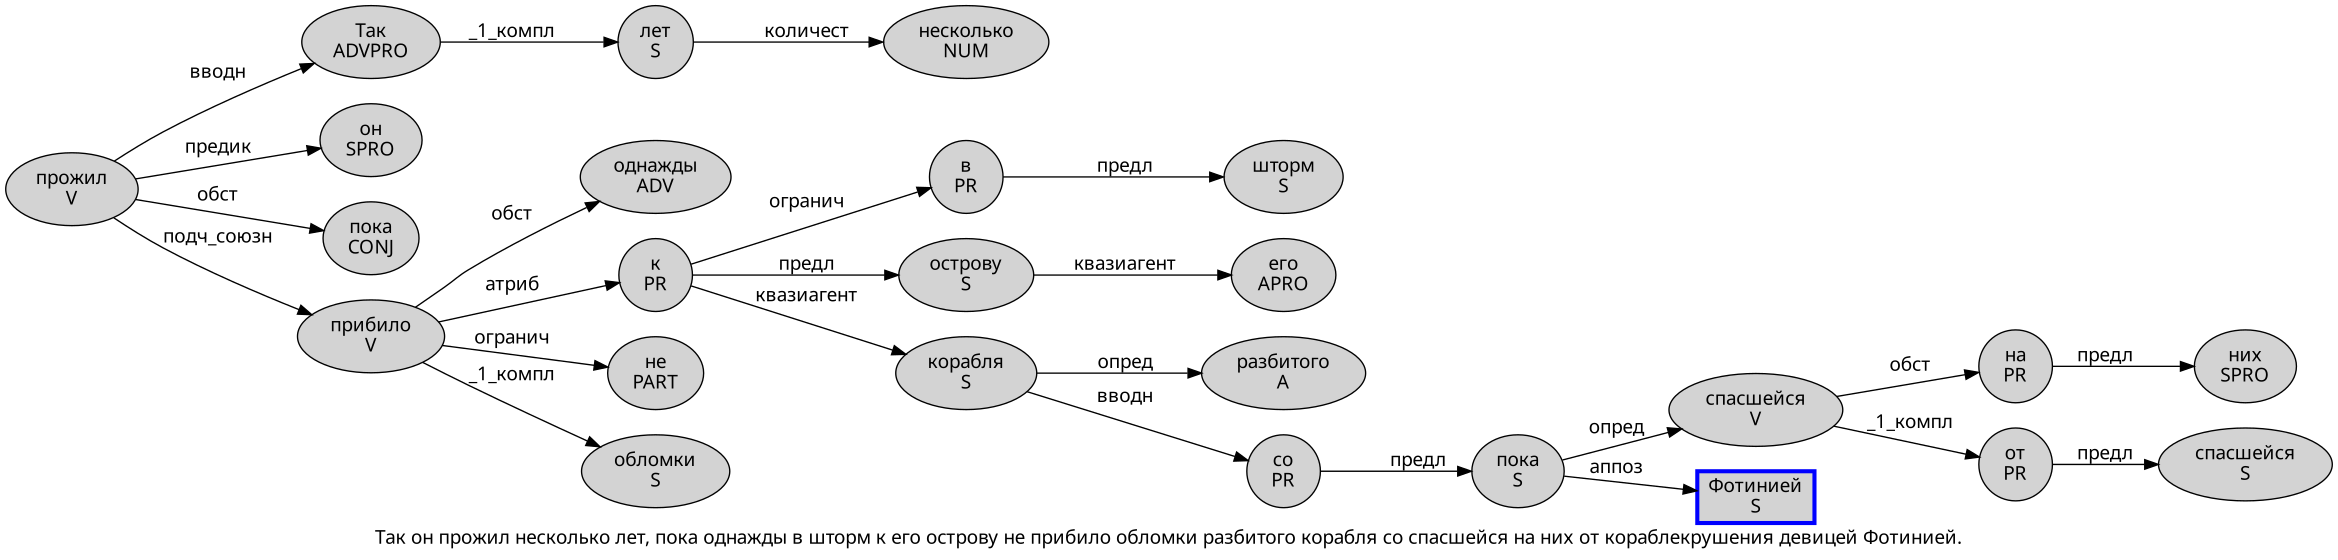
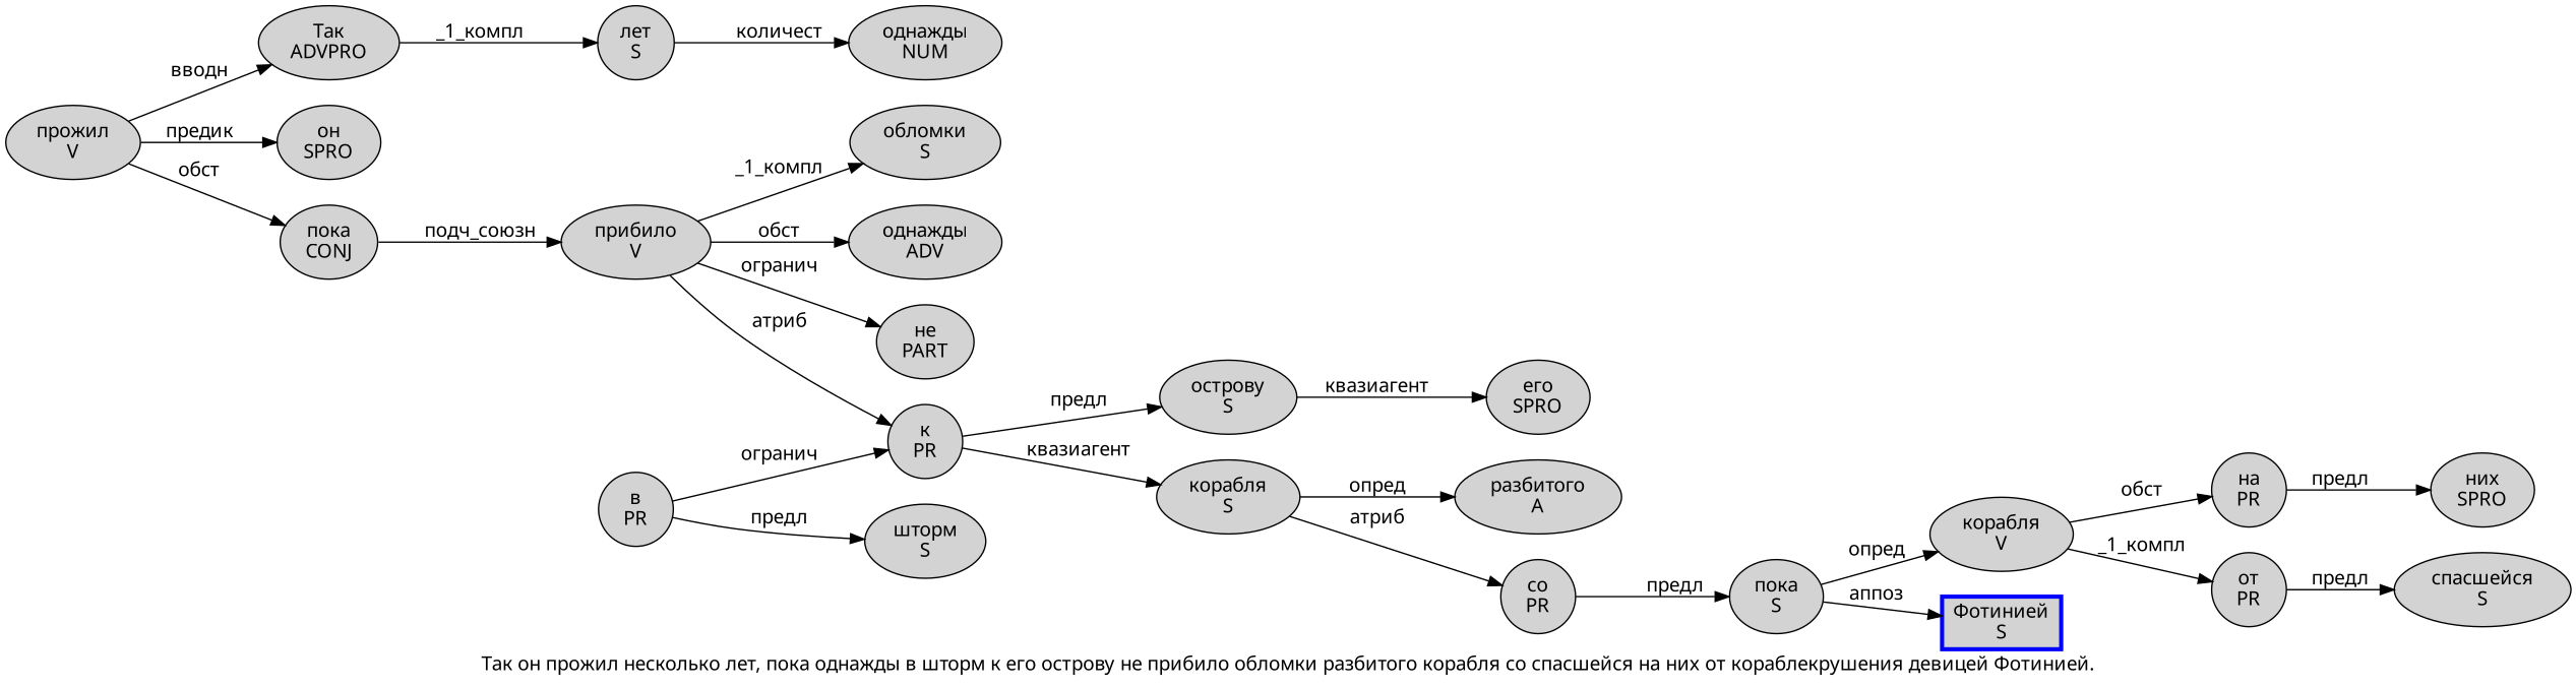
  digraph {
    fontname="Noto Sans"
    label="Так он прожил несколько лет, пока однажды в шторм к его острову не прибило обломки разбитого корабля со спасшейся на них от кораблекрушения девицей Фотинией."
    rankdir=LR
    node [fillcolor=lightgray fontname="Noto Sans" penwidth=1 shape=ellipse style=filled]
    edge [fontname="Noto Sans"]
    n1 [label="Так\nADVPRO"]
    n2 [label="лет\nS"]
    n3 [label="он\nSPRO"]
    n4 [label="прожил\nV"]
    n5 [label="пока\nCONJ"]
-   n6 [label="несколько\nNUM"]
+   n6 [label="однажды\nNUM"]
    n7 [label="прибило\nV"]
    n8 [label="однажды\nADV"]
    n9 [label="к\nPR"]
    n10 [label="не\nPART"]
    n11 [label="обломки\nS"]
    n12 [label="в\nPR"]
    n13 [label="шторм\nS"]
    n14 [label="острову\nS"]
    n15 [label="корабля\nS"]
-   n16 [label="его\nAPRO"]
+   n16 [label="его\nSPRO"]
    n17 [label="разбитого\nA"]
    n18 [label="со\nPR"]
    n19 [label="пока\nS"]
-   n20 [label="спасшейся\nV"]
+   n20 [label="корабля\nV"]
    n21 [color=blue label="Фотинией\nS" penwidth=3 shape=box]
    n22 [label="на\nPR"]
    n23 [label="от\nPR"]
    n24 [label="них\nSPRO"]
    n25 [label="спасшейся\nS"]
    n1 -> n2 [label="_1_компл"]
    n2 -> n6 [label="количест"]
    n4 -> n1 [label="вводн"]
    n4 -> n3 [label="предик"]
    n4 -> n5 [label="обст"]
-   n4 -> n7 [label="подч_союзн"]
+   n5 -> n7 [label="подч_союзн"]
    n7 -> n8 [label="обст"]
    n7 -> n9 [label="атриб"]
    n7 -> n10 [label="огранич"]
    n7 -> n11 [label="_1_компл"]
-   n9 -> n12 [label="огранич"]
+   n12 -> n9 [label="огранич"]
    n9 -> n14 [label="предл"]
    n9 -> n15 [label="квазиагент"]
    n12 -> n13 [label="предл"]
    n14 -> n16 [label="квазиагент"]
    n15 -> n17 [label="опред"]
-   n15 -> n18 [label="вводн"]
+   n15 -> n18 [label="атриб"]
    n18 -> n19 [label="предл"]
    n19 -> n20 [label="опред"]
    n19 -> n21 [label="аппоз"]
    n20 -> n22 [label="обст"]
    n20 -> n23 [label="_1_компл"]
    n22 -> n24 [label="предл"]
    n23 -> n25 [label="предл"]
  }
